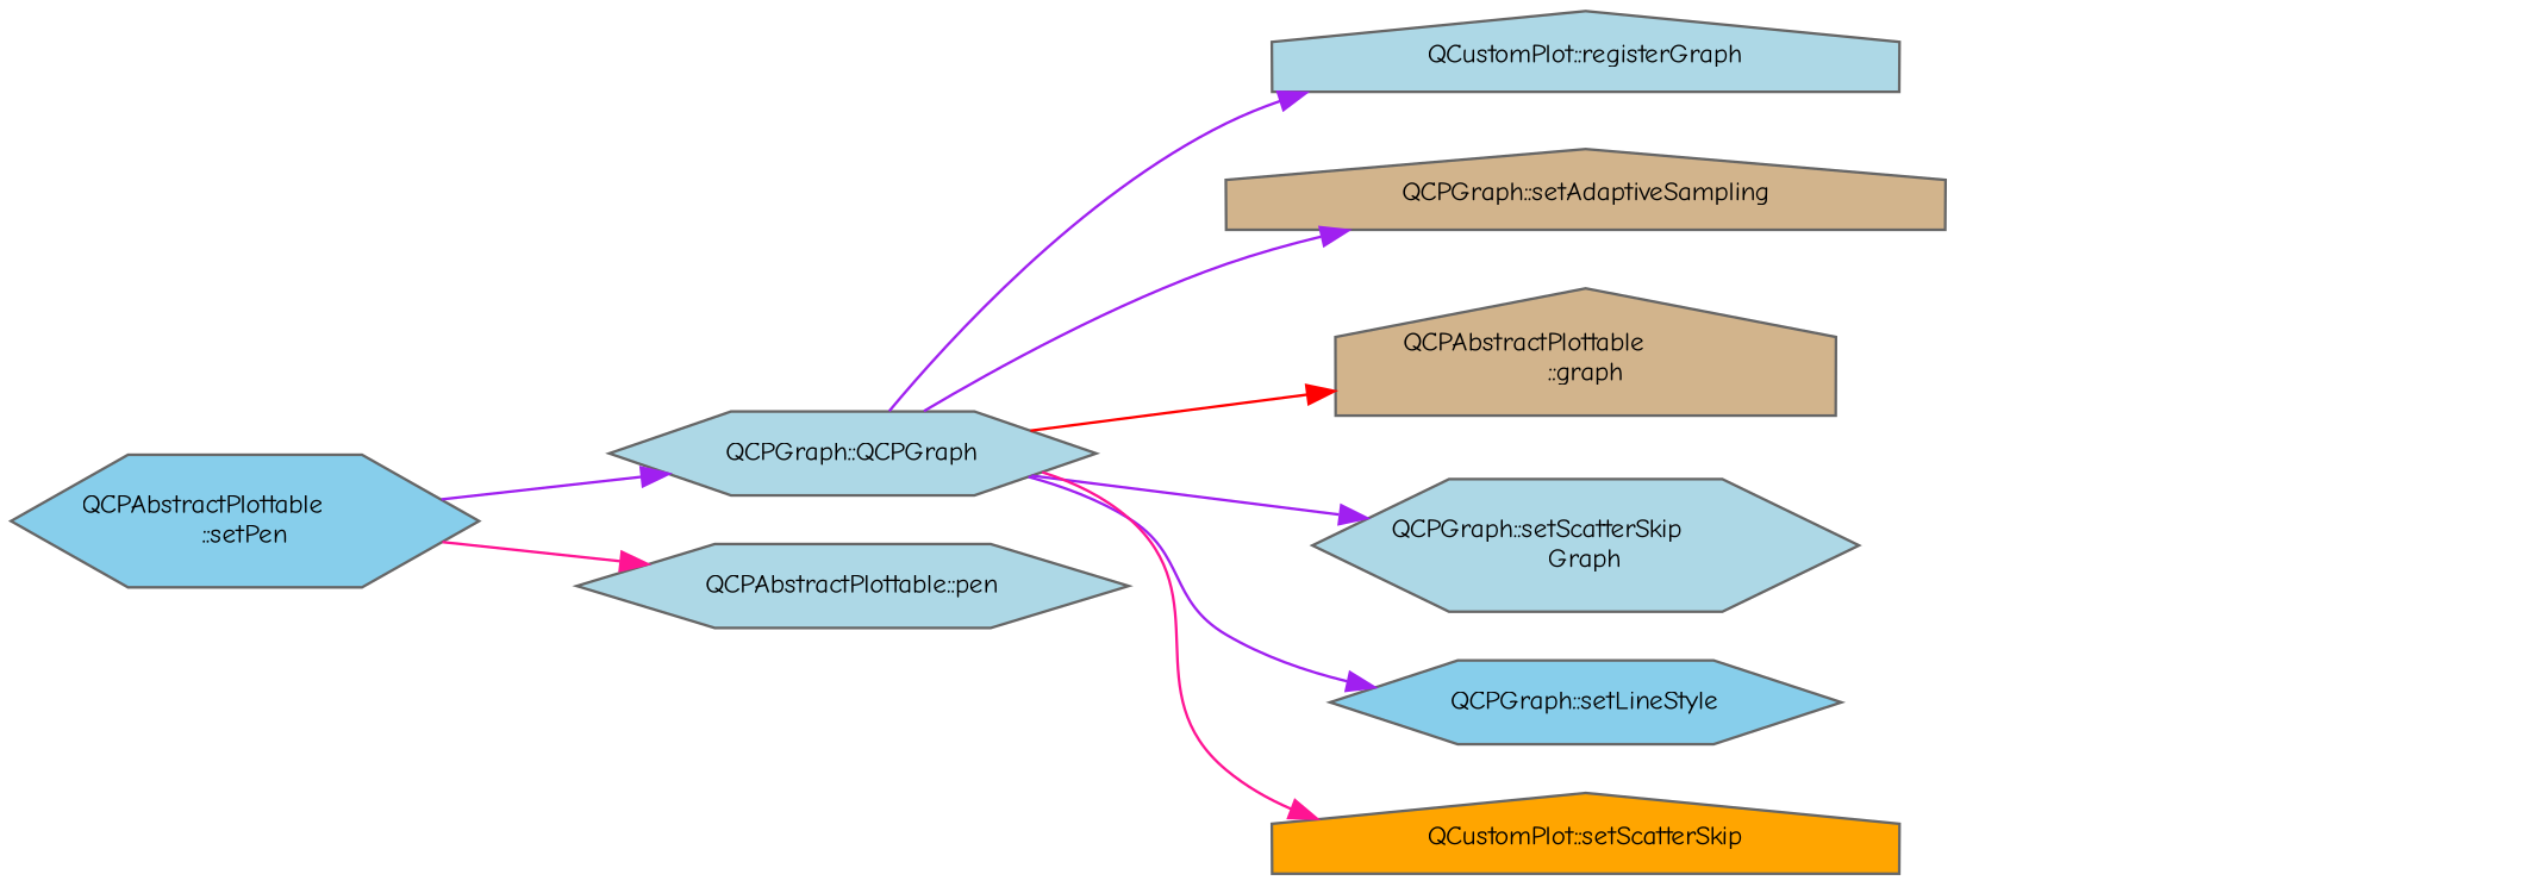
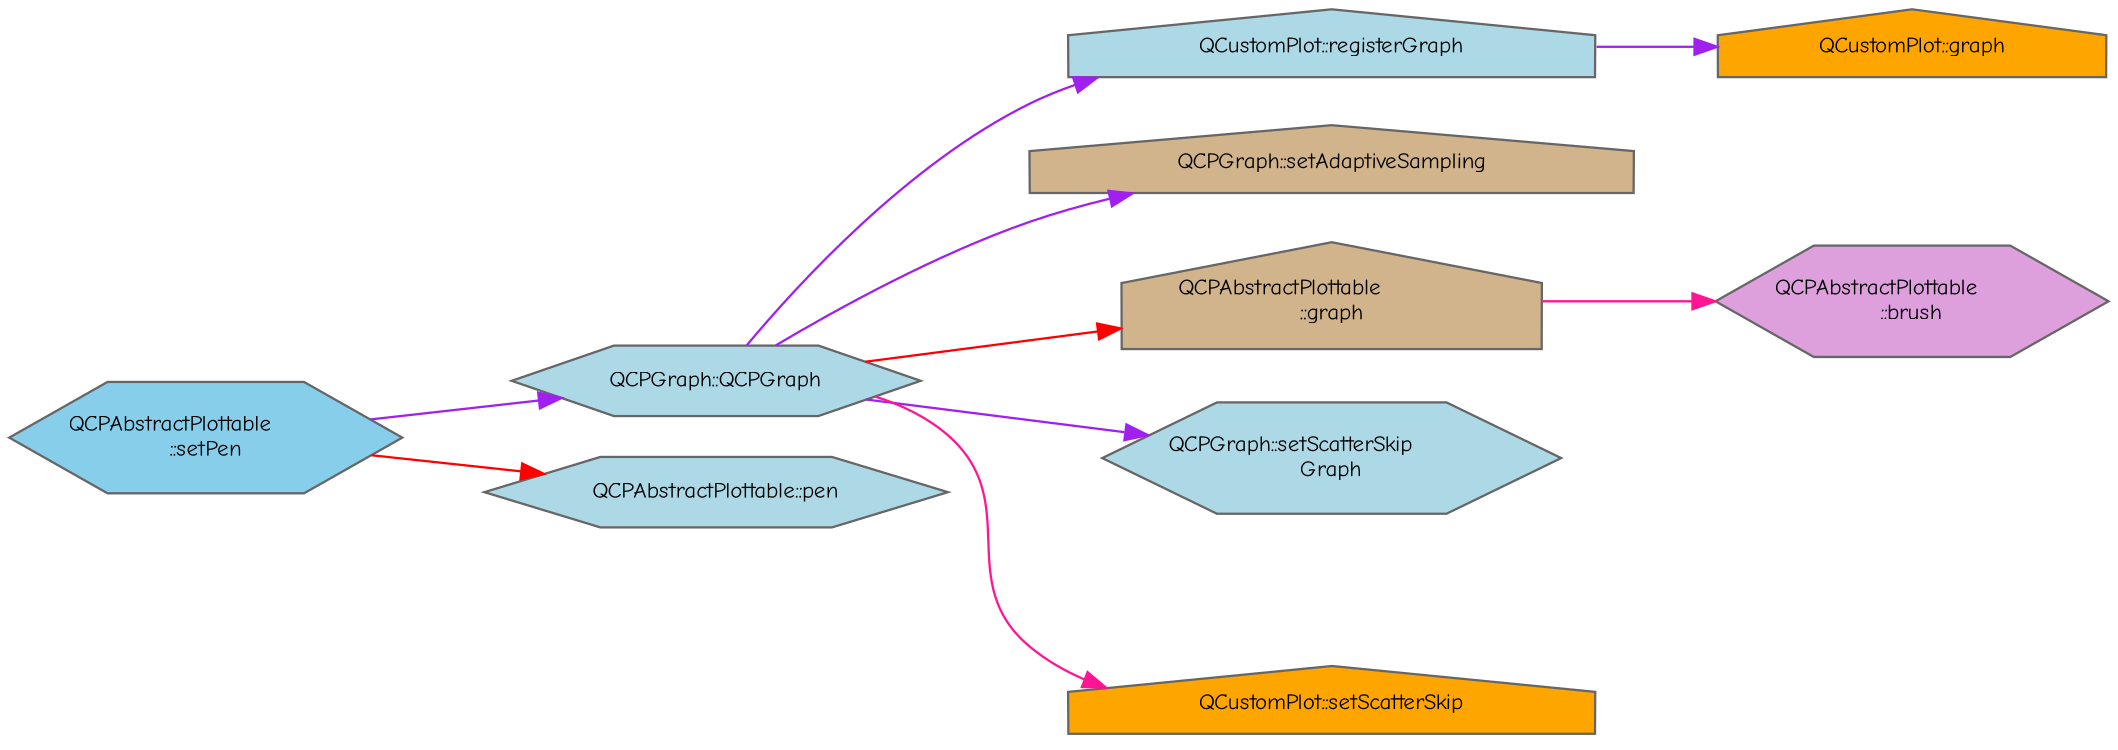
  digraph {
    fontname="Comic Neue"
    rankdir=LR
    node [color=grey40 fillcolor=lightblue fontname="Comic Neue" fontsize=10 shape=hexagon style=filled]
    edge [color=purple fontname="Comic Neue" fontsize=10 labelfontname=Helvetica labelfontsize=10 style=solid]
    n1 [color=gray40 fontcolor=black height=0.2 label="QCPGraph::QCPGraph" width=0.4]
    n2 [height=0.2 label="QCustomPlot::registerGraph" shape=house width=0.4]
    n3 [fillcolor=tan height=0.2 label="QCPGraph::setAdaptiveSampling" shape=house width=0.4]
    n4 [fillcolor=tan height=0.2 label="QCPAbstractPlottable\l::graph" shape=house width=0.4]
    n5 [height=0.2 label="QCPGraph::setScatterSkip\lGraph" width=0.4]
-   n6 [fillcolor=skyblue height=0.2 label="QCPGraph::setLineStyle" width=0.4]
    n7 [fillcolor=orange height=0.2 label="QCustomPlot::setScatterSkip" shape=house width=0.4]
+   n8 [fillcolor=orange height=0.2 label="QCustomPlot::graph" shape=house width=0.4]
+   n9 [fillcolor=plum height=0.2 label="QCPAbstractPlottable\l::brush" width=0.4]
    n10 [fillcolor=skyblue height=0.2 label="QCPAbstractPlottable\l::setPen" width=0.4]
    n11 [height=0.2 label="QCPAbstractPlottable::pen" width=0.4]
    n1 -> n2
    n1 -> n3
    n1 -> n4 [color=red]
    n1 -> n5
-   n1 -> n6
    n1 -> n7 [color=deeppink]
+   n2 -> n8
+   n4 -> n9 [color=deeppink]
    n10 -> n1
-   n10 -> n11 [color=deeppink]
+   n10 -> n11 [color=red]
  }
